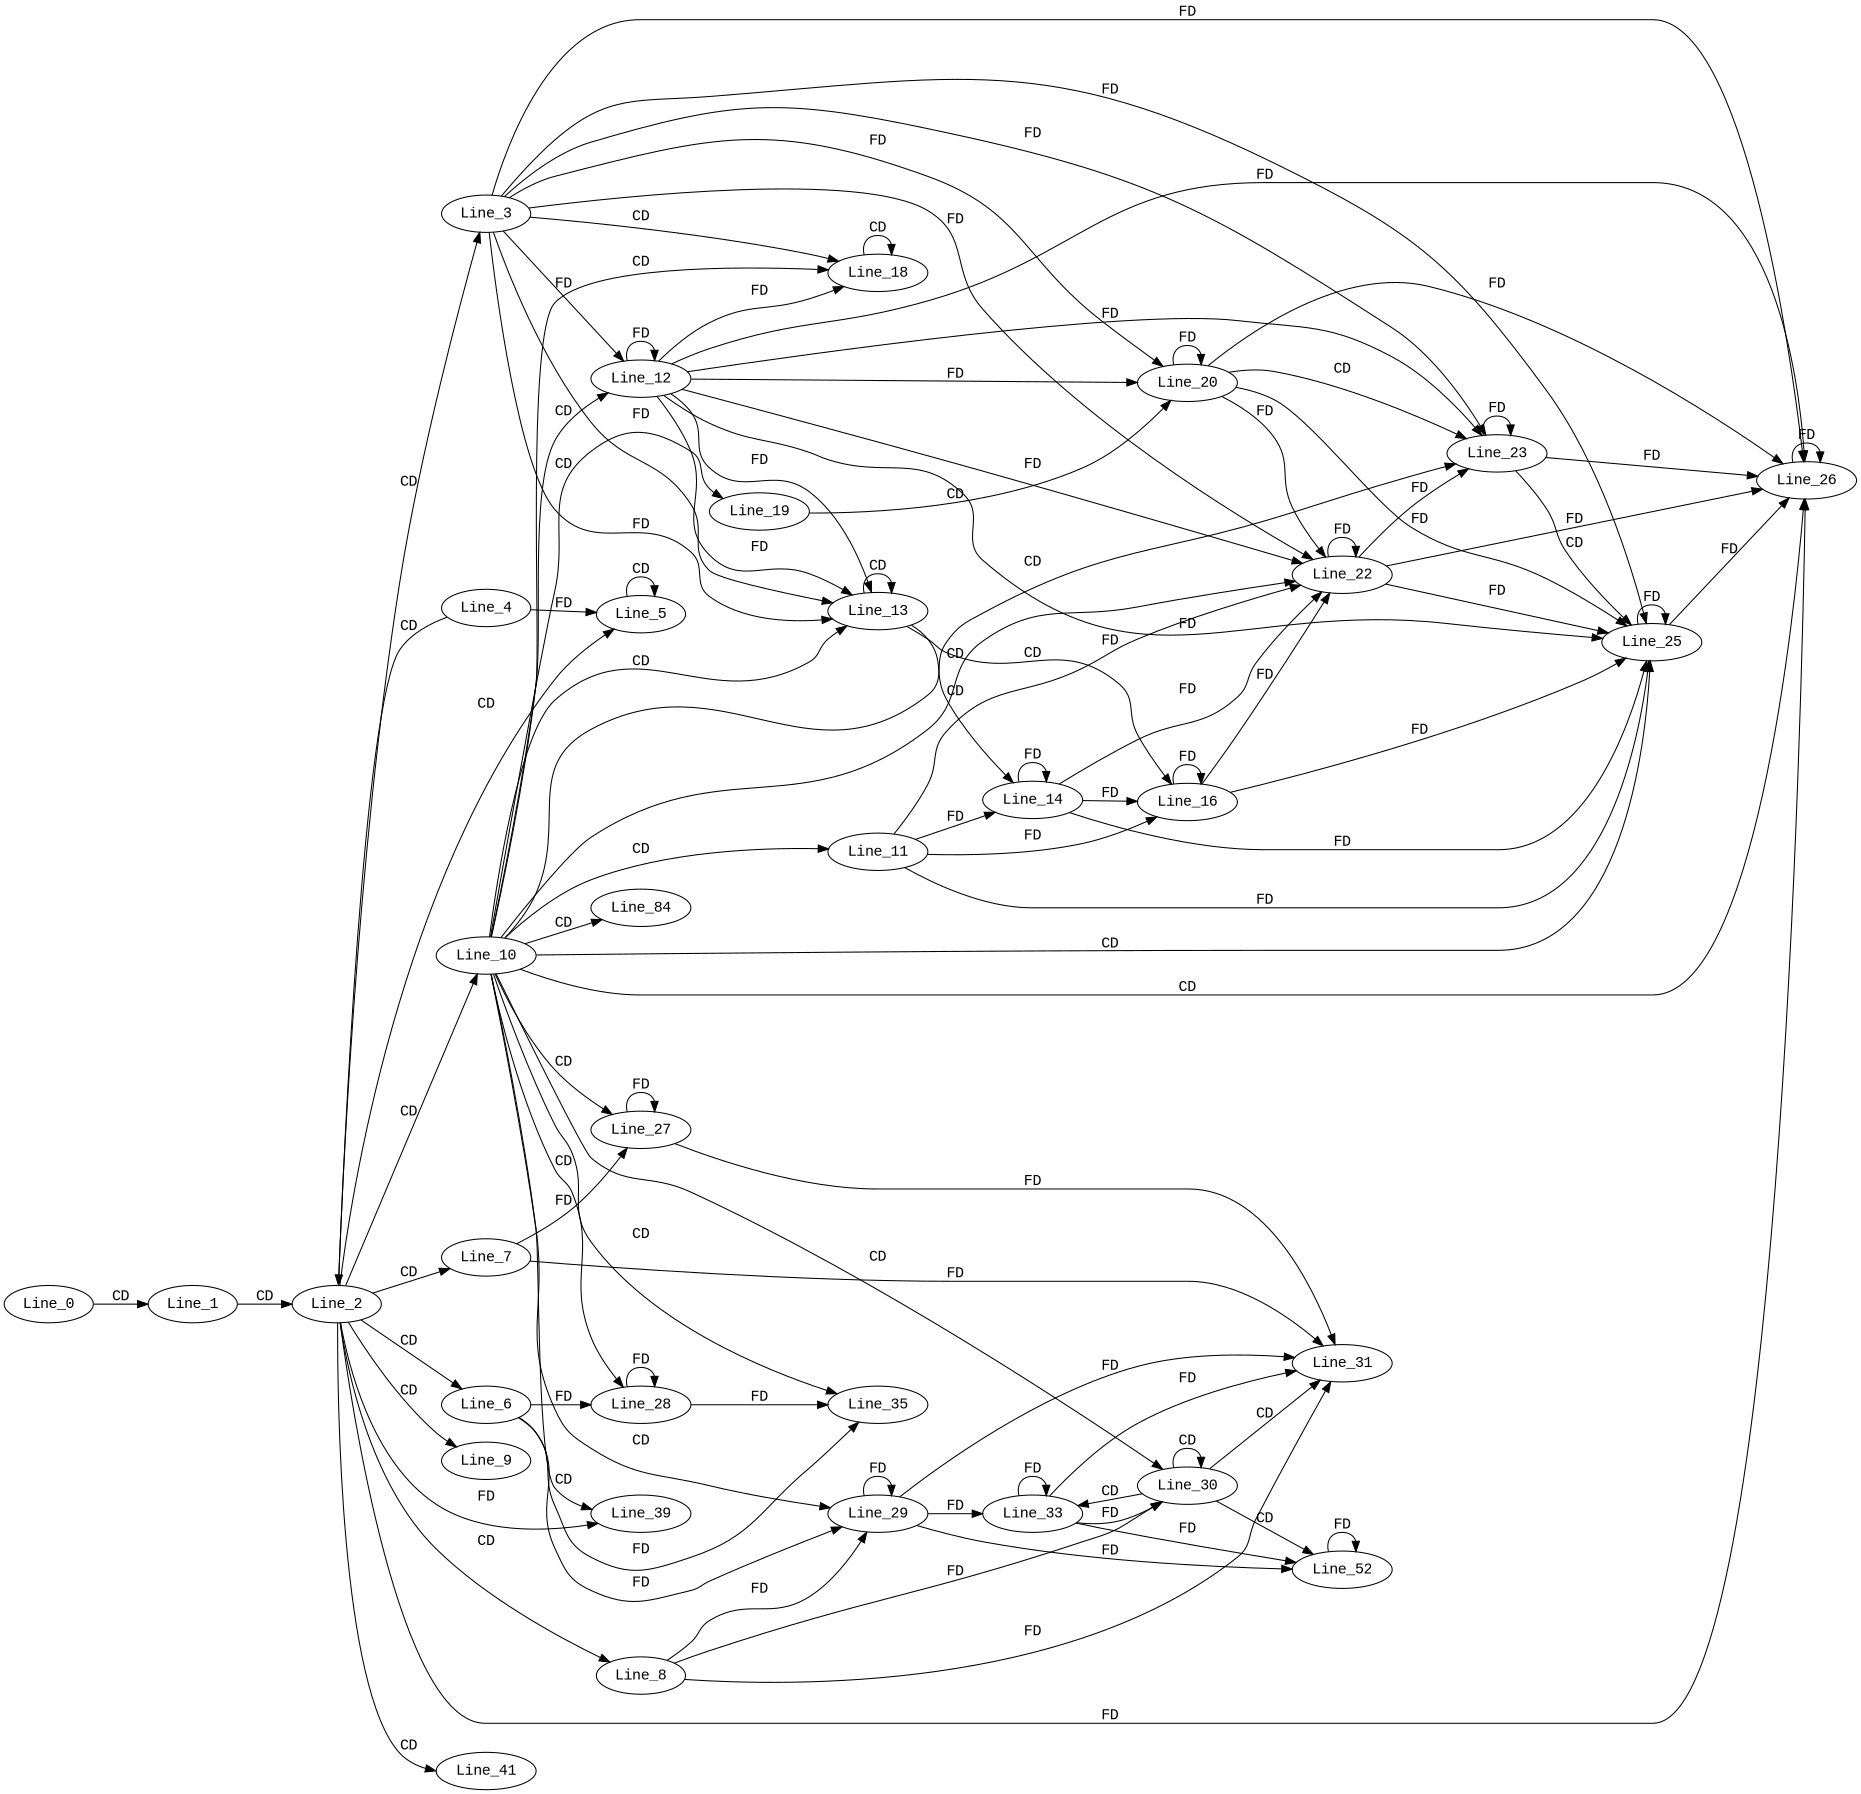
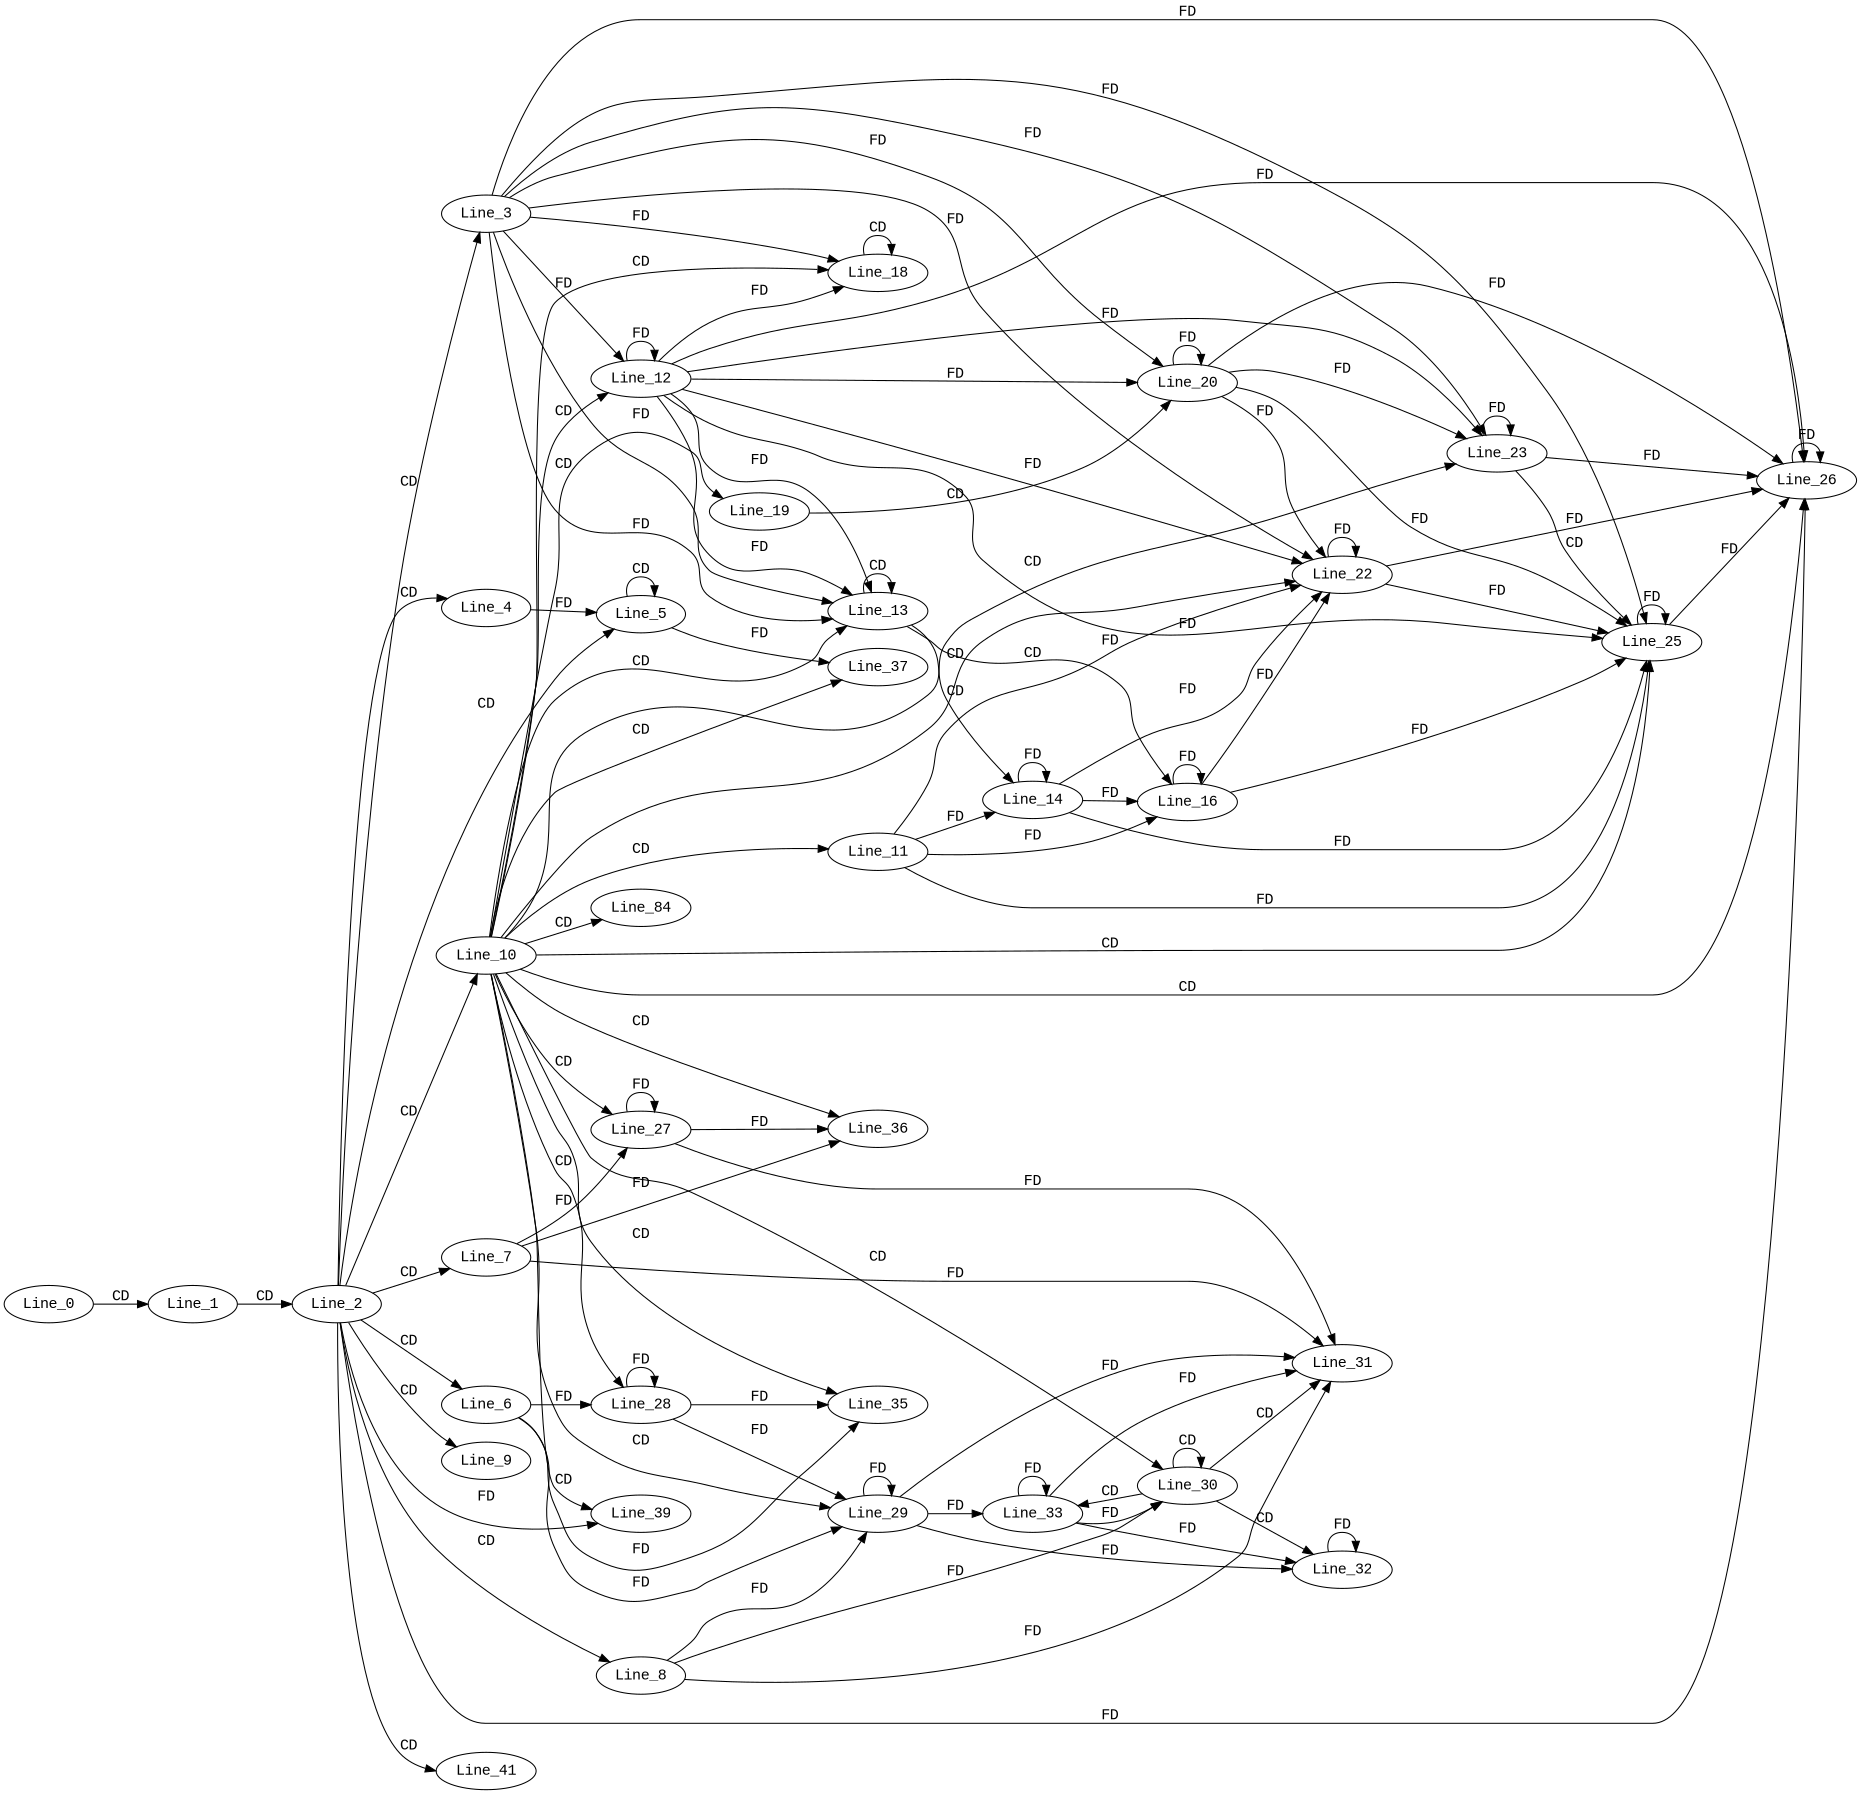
  digraph {
    fontname="Liberation Mono"
    rankdir=LR
    node [fontname="Liberation Mono"]
    edge [fontname="Liberation Mono"]
    Line_0
    Line_1
    Line_2
    Line_3
    Line_4
    Line_5
    Line_6
    Line_7
    Line_8
    Line_9
    Line_10
    Line_26
    Line_39
    Line_41
    Line_12
    Line_13
    Line_18
    Line_20
    Line_22
    Line_23
    Line_25
+   Line_37
    Line_28
    Line_29
    Line_35
    Line_27
    Line_31
+   Line_36
    Line_30
    Line_11
    Line_19
    n32 [label=Line_84]
    Line_14
    Line_16
-   Line_32 [label=Line_52]
+   Line_32
    Line_33
    Line_0 -> Line_1 [label=CD]
    Line_1 -> Line_2 [label=CD]
    Line_2 -> Line_3 [label=CD]
-   Line_4 -> Line_2 [label=CD]
+   Line_2 -> Line_4 [label=CD]
    Line_2 -> Line_5 [label=CD]
    Line_2 -> Line_6 [label=CD]
    Line_2 -> Line_7 [label=CD]
    Line_2 -> Line_8 [label=CD]
    Line_2 -> Line_9 [label=CD]
    Line_2 -> Line_10 [label=CD]
    Line_2 -> Line_26 [label=FD]
    Line_2 -> Line_39 [label=FD]
    Line_2 -> Line_41 [label=CD]
    Line_3 -> Line_26 [label=FD]
    Line_3 -> Line_12 [label=FD]
    Line_3 -> Line_13 [label=FD]
    Line_3 -> Line_13 [label=FD]
-   Line_3 -> Line_18 [label=CD]
+   Line_3 -> Line_18 [label=FD]
    Line_3 -> Line_20 [label=FD]
    Line_3 -> Line_22 [label=FD]
    Line_3 -> Line_23 [label=FD]
    Line_3 -> Line_25 [label=FD]
    Line_4 -> Line_5 [label=FD]
    Line_5 -> Line_5 [label=CD]
+   Line_5 -> Line_37 [label=FD]
    Line_6 -> Line_28 [label=FD]
    Line_6 -> Line_29 [label=FD]
    Line_6 -> Line_35 [label=FD]
    Line_7 -> Line_27 [label=FD]
    Line_7 -> Line_31 [label=FD]
+   Line_7 -> Line_36 [label=FD]
    Line_8 -> Line_29 [label=FD]
    Line_8 -> Line_31 [label=FD]
    Line_8 -> Line_30 [label=FD]
    Line_10 -> Line_26 [label=CD]
    Line_10 -> Line_39 [label=CD]
    Line_10 -> Line_12 [label=CD]
    Line_10 -> Line_13 [label=CD]
    Line_10 -> Line_18 [label=CD]
    Line_10 -> Line_22 [label=CD]
    Line_10 -> Line_23 [label=CD]
    Line_10 -> Line_25 [label=CD]
+   Line_10 -> Line_37 [label=CD]
    Line_10 -> Line_28 [label=CD]
    Line_10 -> Line_29 [label=CD]
    Line_10 -> Line_35 [label=CD]
    Line_10 -> Line_27 [label=CD]
+   Line_10 -> Line_36 [label=CD]
    Line_10 -> Line_30 [label=CD]
    Line_10 -> Line_11 [label=CD]
    Line_10 -> Line_19 [label=CD]
    Line_10 -> n32 [label=CD]
    Line_26 -> Line_26 [label=FD]
    Line_12 -> Line_26 [label=FD]
    Line_12 -> Line_12 [label=FD]
    Line_12 -> Line_13 [label=FD]
    Line_12 -> Line_13 [label=FD]
    Line_12 -> Line_18 [label=FD]
    Line_12 -> Line_20 [label=FD]
    Line_12 -> Line_22 [label=FD]
    Line_12 -> Line_23 [label=FD]
    Line_12 -> Line_25 [label=FD]
    Line_13 -> Line_13 [label=CD]
    Line_13 -> Line_14 [label=CD]
    Line_13 -> Line_16 [label=CD]
    Line_18 -> Line_18 [label=CD]
    Line_20 -> Line_26 [label=FD]
    Line_20 -> Line_20 [label=FD]
    Line_20 -> Line_22 [label=FD]
-   Line_20 -> Line_23 [label=CD]
+   Line_20 -> Line_23 [label=FD]
    Line_20 -> Line_25 [label=FD]
    Line_22 -> Line_26 [label=FD]
    Line_22 -> Line_22 [label=FD]
-   Line_22 -> Line_23 [label=FD]
    Line_22 -> Line_25 [label=FD]
    Line_23 -> Line_26 [label=FD]
    Line_23 -> Line_23 [label=FD]
    Line_23 -> Line_25 [label=CD]
    Line_25 -> Line_26 [label=FD]
    Line_25 -> Line_25 [label=FD]
    Line_28 -> Line_28 [label=FD]
+   Line_28 -> Line_29 [label=FD]
    Line_28 -> Line_35 [label=FD]
    Line_29 -> Line_29 [label=FD]
    Line_29 -> Line_31 [label=FD]
    Line_29 -> Line_32 [label=FD]
    Line_29 -> Line_33 [label=FD]
    Line_27 -> Line_27 [label=FD]
    Line_27 -> Line_31 [label=FD]
+   Line_27 -> Line_36 [label=FD]
    Line_30 -> Line_31 [label=CD]
    Line_30 -> Line_30 [label=CD]
    Line_30 -> Line_32 [label=CD]
    Line_30 -> Line_33 [label=CD]
    Line_11 -> Line_22 [label=FD]
    Line_11 -> Line_25 [label=FD]
    Line_11 -> Line_14 [label=FD]
    Line_11 -> Line_16 [label=FD]
    Line_19 -> Line_20 [label=CD]
    Line_14 -> Line_22 [label=FD]
    Line_14 -> Line_25 [label=FD]
    Line_14 -> Line_14 [label=FD]
    Line_14 -> Line_16 [label=FD]
    Line_16 -> Line_22 [label=FD]
    Line_16 -> Line_25 [label=FD]
    Line_16 -> Line_16 [label=FD]
    Line_32 -> Line_32 [label=FD]
    Line_33 -> Line_31 [label=FD]
    Line_33 -> Line_30 [label=FD]
    Line_33 -> Line_32 [label=FD]
    Line_33 -> Line_33 [label=FD]
  }
